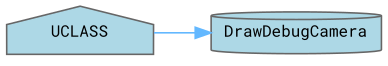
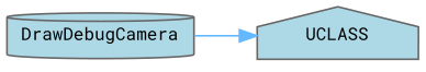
  digraph {
    rankdir=RL
    fontname="Roboto Mono"
    node [fillcolor=lightblue fontname="Roboto Mono" fontsize=10 style=filled]
    n1 [color=gray40 fontcolor=black height=0.2 label=DrawDebugCamera shape=cylinder width=0.4]
    n2 [color=grey40 height=0.2 label=UCLASS shape=house width=0.4]
-   n1 -> n2 [color=steelblue1 dir=back fontname="Roboto Mono" fontsize=10 labelfontname=Helvetica labelfontsize=10 style=solid]
+   n2 -> n1 [color=steelblue1 dir=back fontname="Roboto Mono" fontsize=10 labelfontname=Helvetica labelfontsize=10 style=solid]
  }
